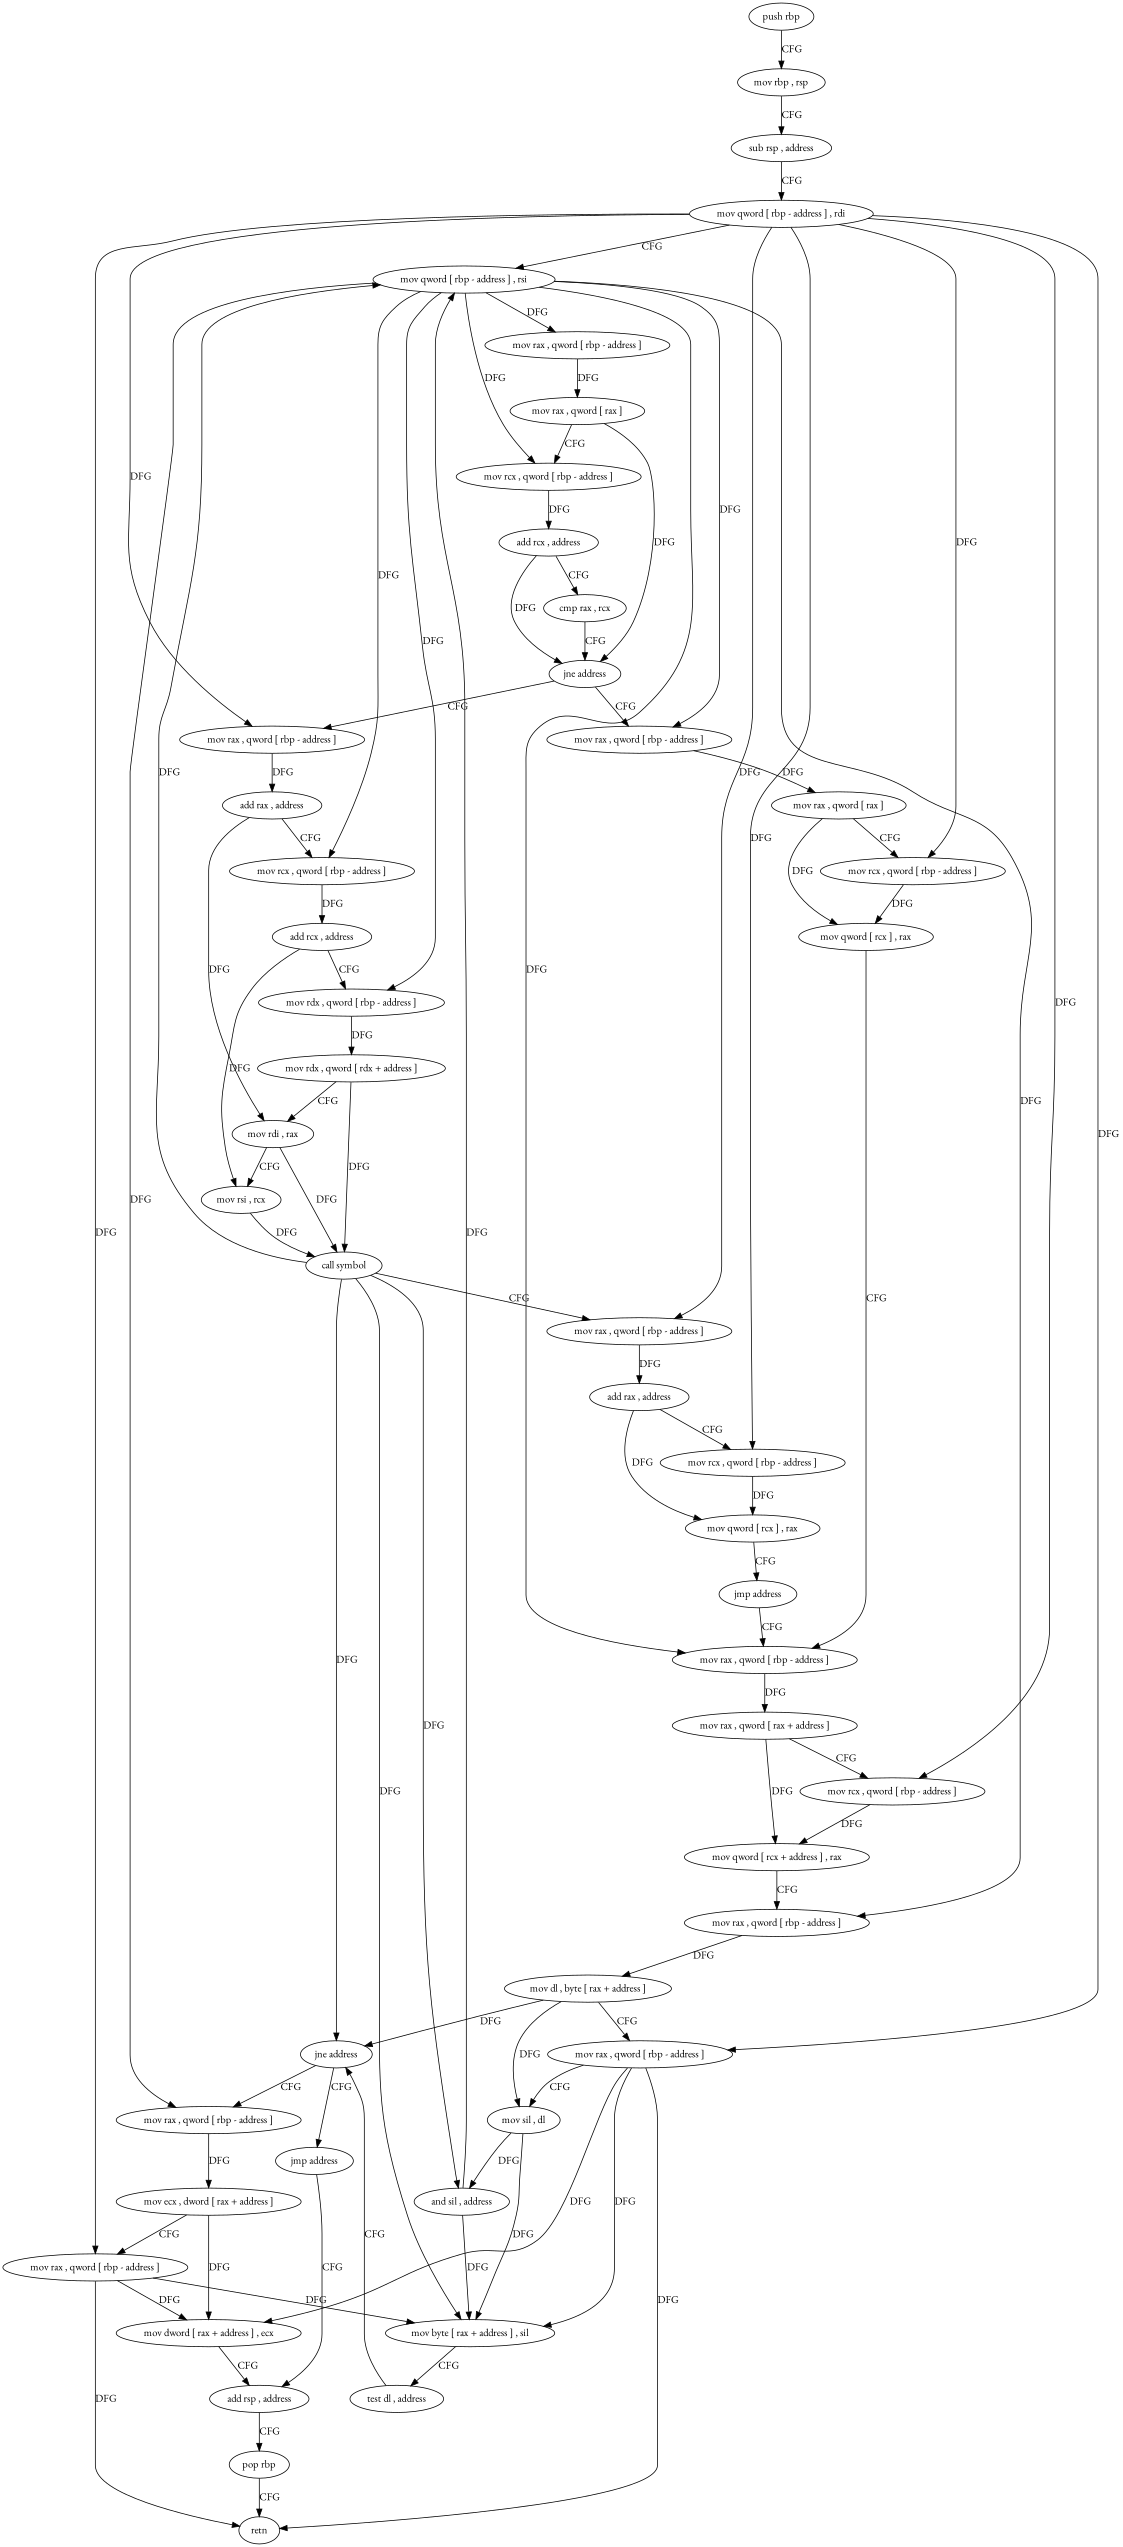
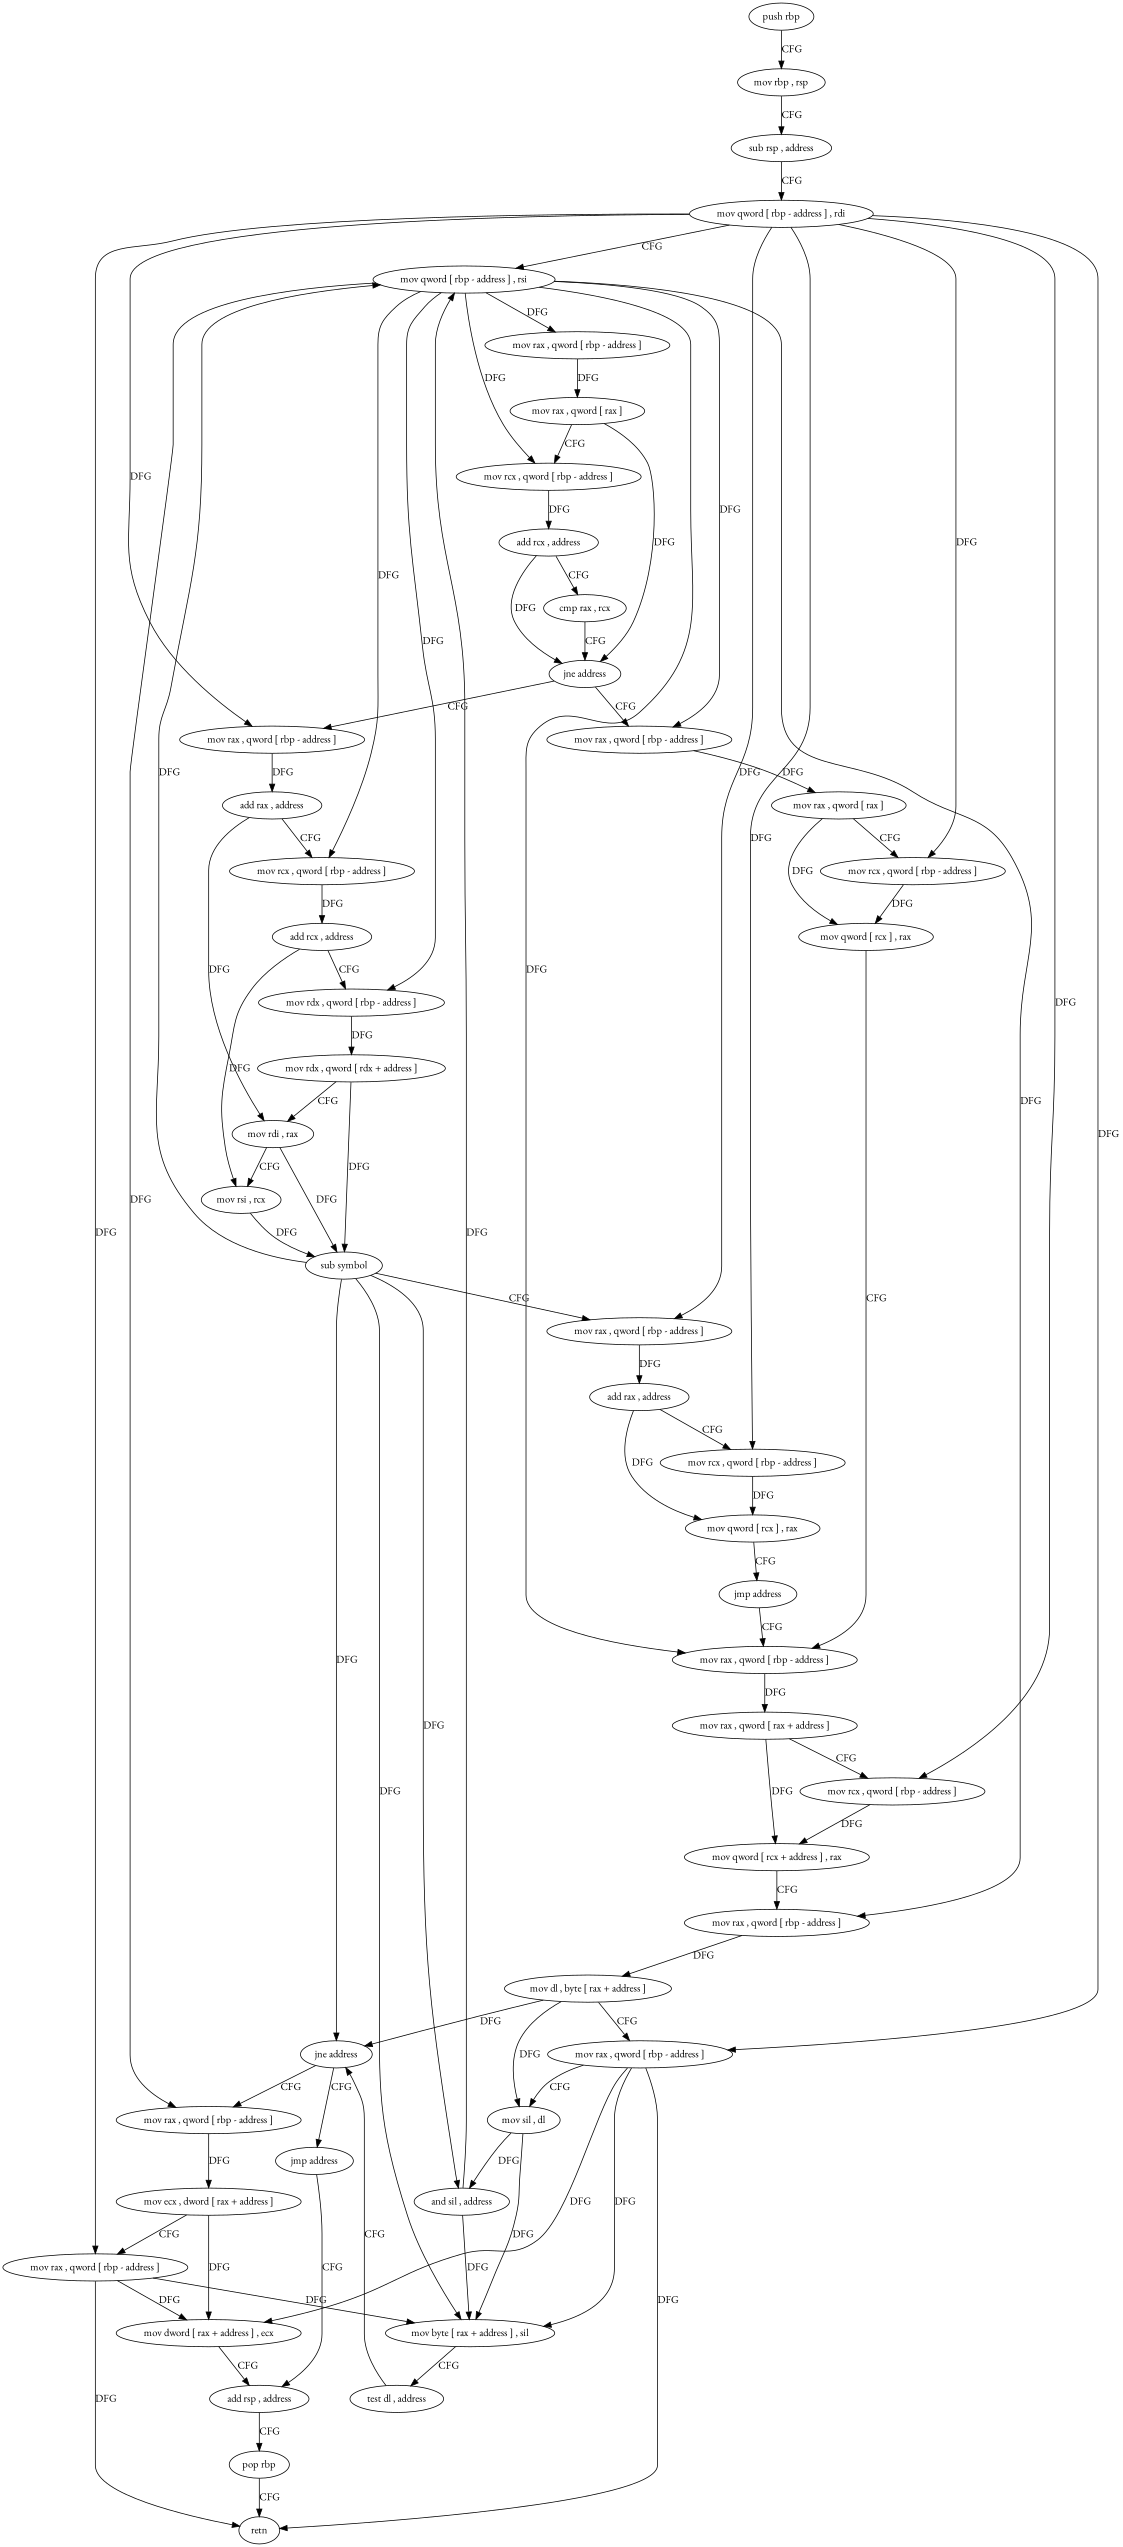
  digraph {
    fontname="EB Garamond"
    node [fontname="EB Garamond"]
    edge [fontname="EB Garamond"]
    n1 [label="push rbp"]
    n2 [label="mov rbp , rsp"]
    n3 [label="sub rsp , address"]
    n4 [label="mov qword [ rbp - address ] , rdi"]
    n5 [label="mov qword [ rbp - address ] , rsi"]
    n6 [label="mov rax , qword [ rbp - address ]"]
    n7 [label="mov rcx , qword [ rbp - address ]"]
    n8 [label="mov rax , qword [ rbp - address ]"]
    n9 [label="mov rcx , qword [ rbp - address ]"]
    n10 [label="mov rax , qword [ rbp - address ]"]
    n11 [label="mov rcx , qword [ rbp - address ]"]
    n12 [label="mov rax , qword [ rbp - address ]"]
    n13 [label="mov rax , qword [ rbp - address ]"]
    n14 [label="mov rcx , qword [ rbp - address ]"]
    n15 [label="mov rax , qword [ rbp - address ]"]
    n16 [label="mov rax , qword [ rbp - address ]"]
    n17 [label="mov rcx , qword [ rbp - address ]"]
    n18 [label="mov rdx , qword [ rbp - address ]"]
    n19 [label="mov rax , qword [ rbp - address ]"]
    n20 [label="mov rax , qword [ rbp - address ]"]
    n21 [label="add rax , address"]
    n22 [label="mov qword [ rcx ] , rax"]
    n23 [label="add rax , address"]
    n24 [label="mov qword [ rcx ] , rax"]
    n25 [label="mov byte [ rax + address ] , sil"]
    n26 [label="mov dword [ rax + address ] , ecx"]
    n27 [label=retn]
    n28 [label="mov qword [ rcx + address ] , rax"]
    n29 [label="mov sil , dl"]
    n30 [label="mov rax , qword [ rax ]"]
    n31 [label="add rcx , address"]
    n32 [label="mov rax , qword [ rax ]"]
    n33 [label="mov rax , qword [ rax + address ]"]
    n34 [label="add rcx , address"]
    n35 [label="mov rdx , qword [ rdx + address ]"]
    n36 [label="mov ecx , dword [ rax + address ]"]
    n37 [label="mov dl , byte [ rax + address ]"]
    n38 [label="jne address"]
    n39 [label="cmp rax , rcx"]
    n40 [label="mov rdi , rax"]
    n41 [label="mov rsi , rcx"]
-   n42 [label="call symbol"]
+   n42 [label="sub symbol"]
    n43 [label="and sil , address"]
    n44 [label="jne address"]
    n45 [label="test dl , address"]
    n46 [label="jmp address"]
    n47 [label="jmp address"]
    n48 [label="add rsp , address"]
    n49 [label="pop rbp"]
    n1 -> n2 [label=CFG]
    n2 -> n3 [label=CFG]
    n3 -> n4 [label=CFG]
    n4 -> n5 [label=CFG]
    n4 -> n6 [label=DFG]
    n4 -> n7 [label=DFG]
    n4 -> n8 [label=DFG]
    n4 -> n9 [label=DFG]
    n4 -> n10 [label=DFG]
    n4 -> n11 [label=DFG]
    n4 -> n12 [label=DFG]
    n5 -> n13 [label=DFG]
    n5 -> n14 [label=DFG]
    n5 -> n15 [label=DFG]
    n5 -> n16 [label=DFG]
    n5 -> n17 [label=DFG]
    n5 -> n18 [label=DFG]
    n5 -> n19 [label=DFG]
    n5 -> n20 [label=DFG]
    n6 -> n21 [label=DFG]
    n7 -> n22 [label=DFG]
    n8 -> n23 [label=DFG]
    n9 -> n24 [label=DFG]
    n10 -> n25 [label=DFG]
    n10 -> n26 [label=DFG]
    n10 -> n27 [label=DFG]
    n11 -> n28 [label=DFG]
    n12 -> n25 [label=DFG]
    n12 -> n26 [label=DFG]
    n12 -> n27 [label=DFG]
    n12 -> n29 [label=CFG]
    n13 -> n30 [label=DFG]
    n14 -> n31 [label=DFG]
    n15 -> n32 [label=DFG]
    n16 -> n33 [label=DFG]
    n17 -> n34 [label=DFG]
    n18 -> n35 [label=DFG]
    n19 -> n36 [label=DFG]
    n20 -> n37 [label=DFG]
    n21 -> n17 [label=CFG]
    n21 -> n40 [label=DFG]
    n22 -> n16 [label=CFG]
    n23 -> n9 [label=CFG]
    n23 -> n24 [label=DFG]
    n24 -> n47 [label=CFG]
    n25 -> n45 [label=CFG]
    n26 -> n48 [label=CFG]
    n28 -> n20 [label=CFG]
    n29 -> n25 [label=DFG]
    n29 -> n43 [label=DFG]
    n30 -> n14 [label=CFG]
    n30 -> n38 [label=DFG]
    n31 -> n38 [label=DFG]
    n31 -> n39 [label=CFG]
    n32 -> n7 [label=CFG]
    n32 -> n22 [label=DFG]
    n33 -> n11 [label=CFG]
    n33 -> n28 [label=DFG]
    n34 -> n18 [label=CFG]
    n34 -> n41 [label=DFG]
    n35 -> n40 [label=CFG]
    n35 -> n42 [label=DFG]
    n36 -> n10 [label=CFG]
    n36 -> n26 [label=DFG]
    n37 -> n12 [label=CFG]
    n37 -> n29 [label=DFG]
    n37 -> n44 [label=DFG]
    n38 -> n6 [label=CFG]
    n38 -> n15 [label=CFG]
    n39 -> n38 [label=CFG]
    n40 -> n41 [label=CFG]
    n40 -> n42 [label=DFG]
    n41 -> n42 [label=DFG]
    n42 -> n5 [label=DFG]
    n42 -> n8 [label=CFG]
    n42 -> n25 [label=DFG]
    n42 -> n43 [label=DFG]
    n42 -> n44 [label=DFG]
    n43 -> n5 [label=DFG]
    n43 -> n25 [label=DFG]
    n44 -> n19 [label=CFG]
    n44 -> n46 [label=CFG]
    n45 -> n44 [label=CFG]
    n46 -> n48 [label=CFG]
    n47 -> n16 [label=CFG]
    n48 -> n49 [label=CFG]
    n49 -> n27 [label=CFG]
  }
